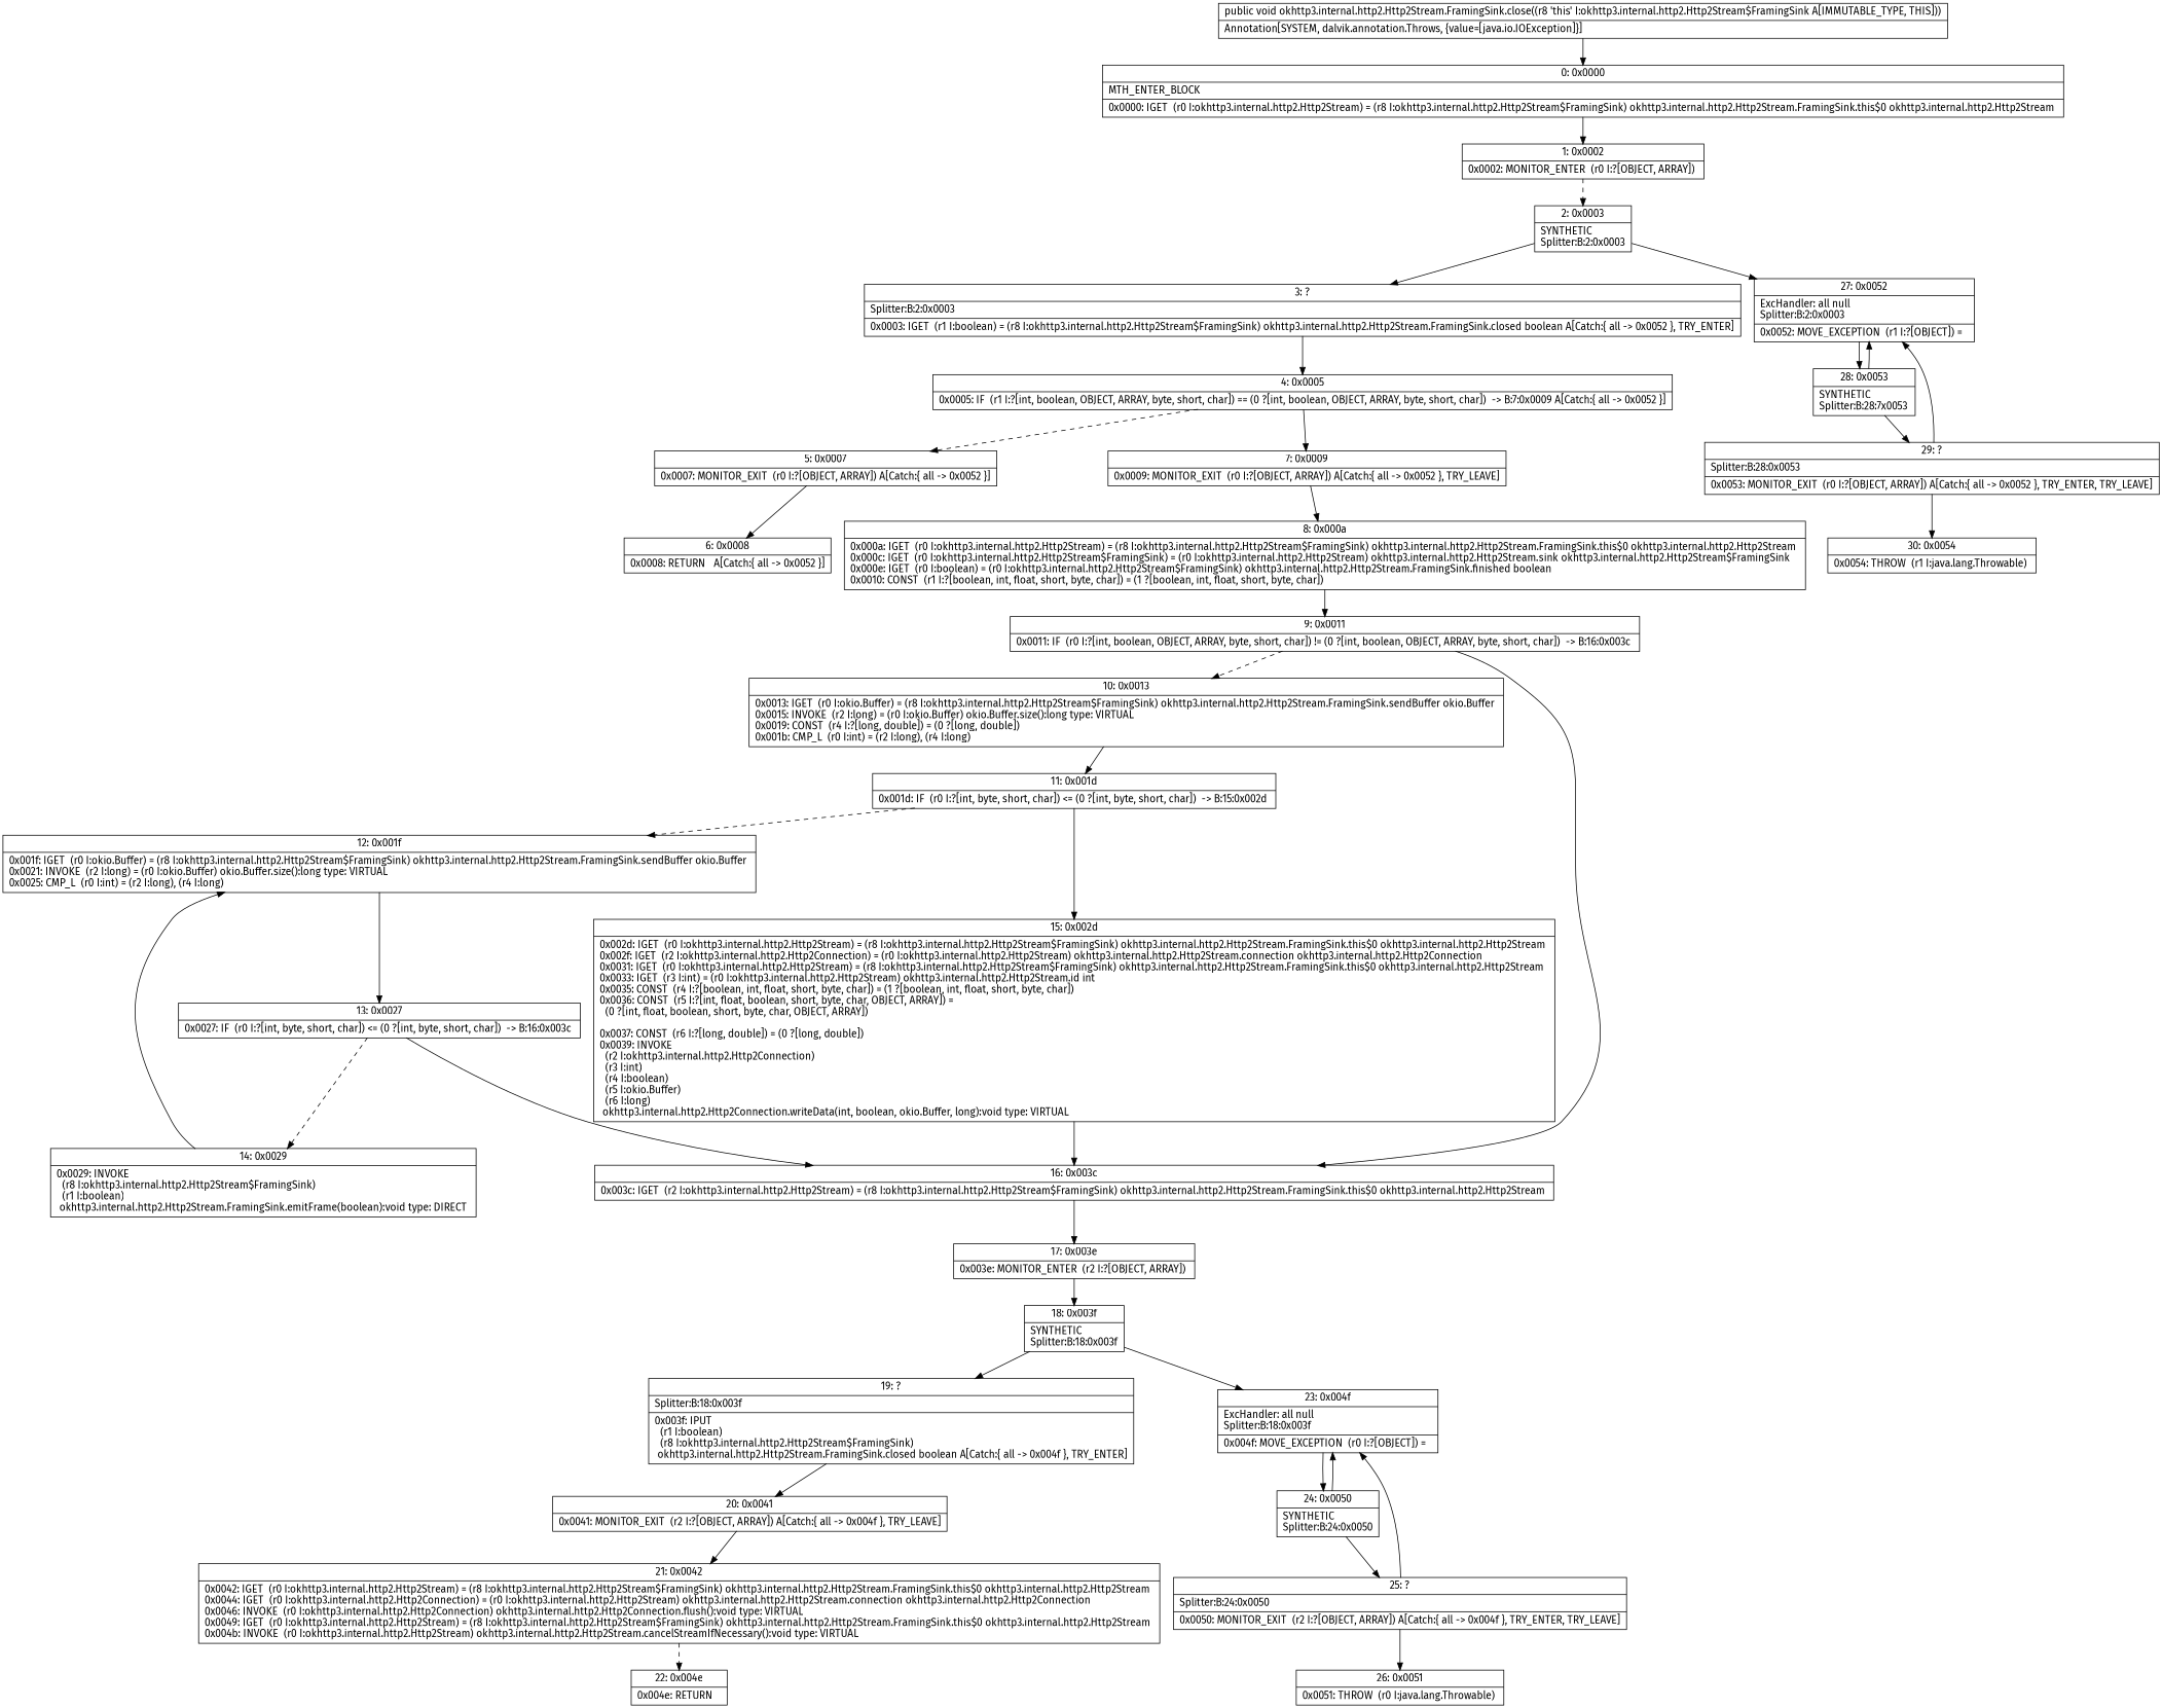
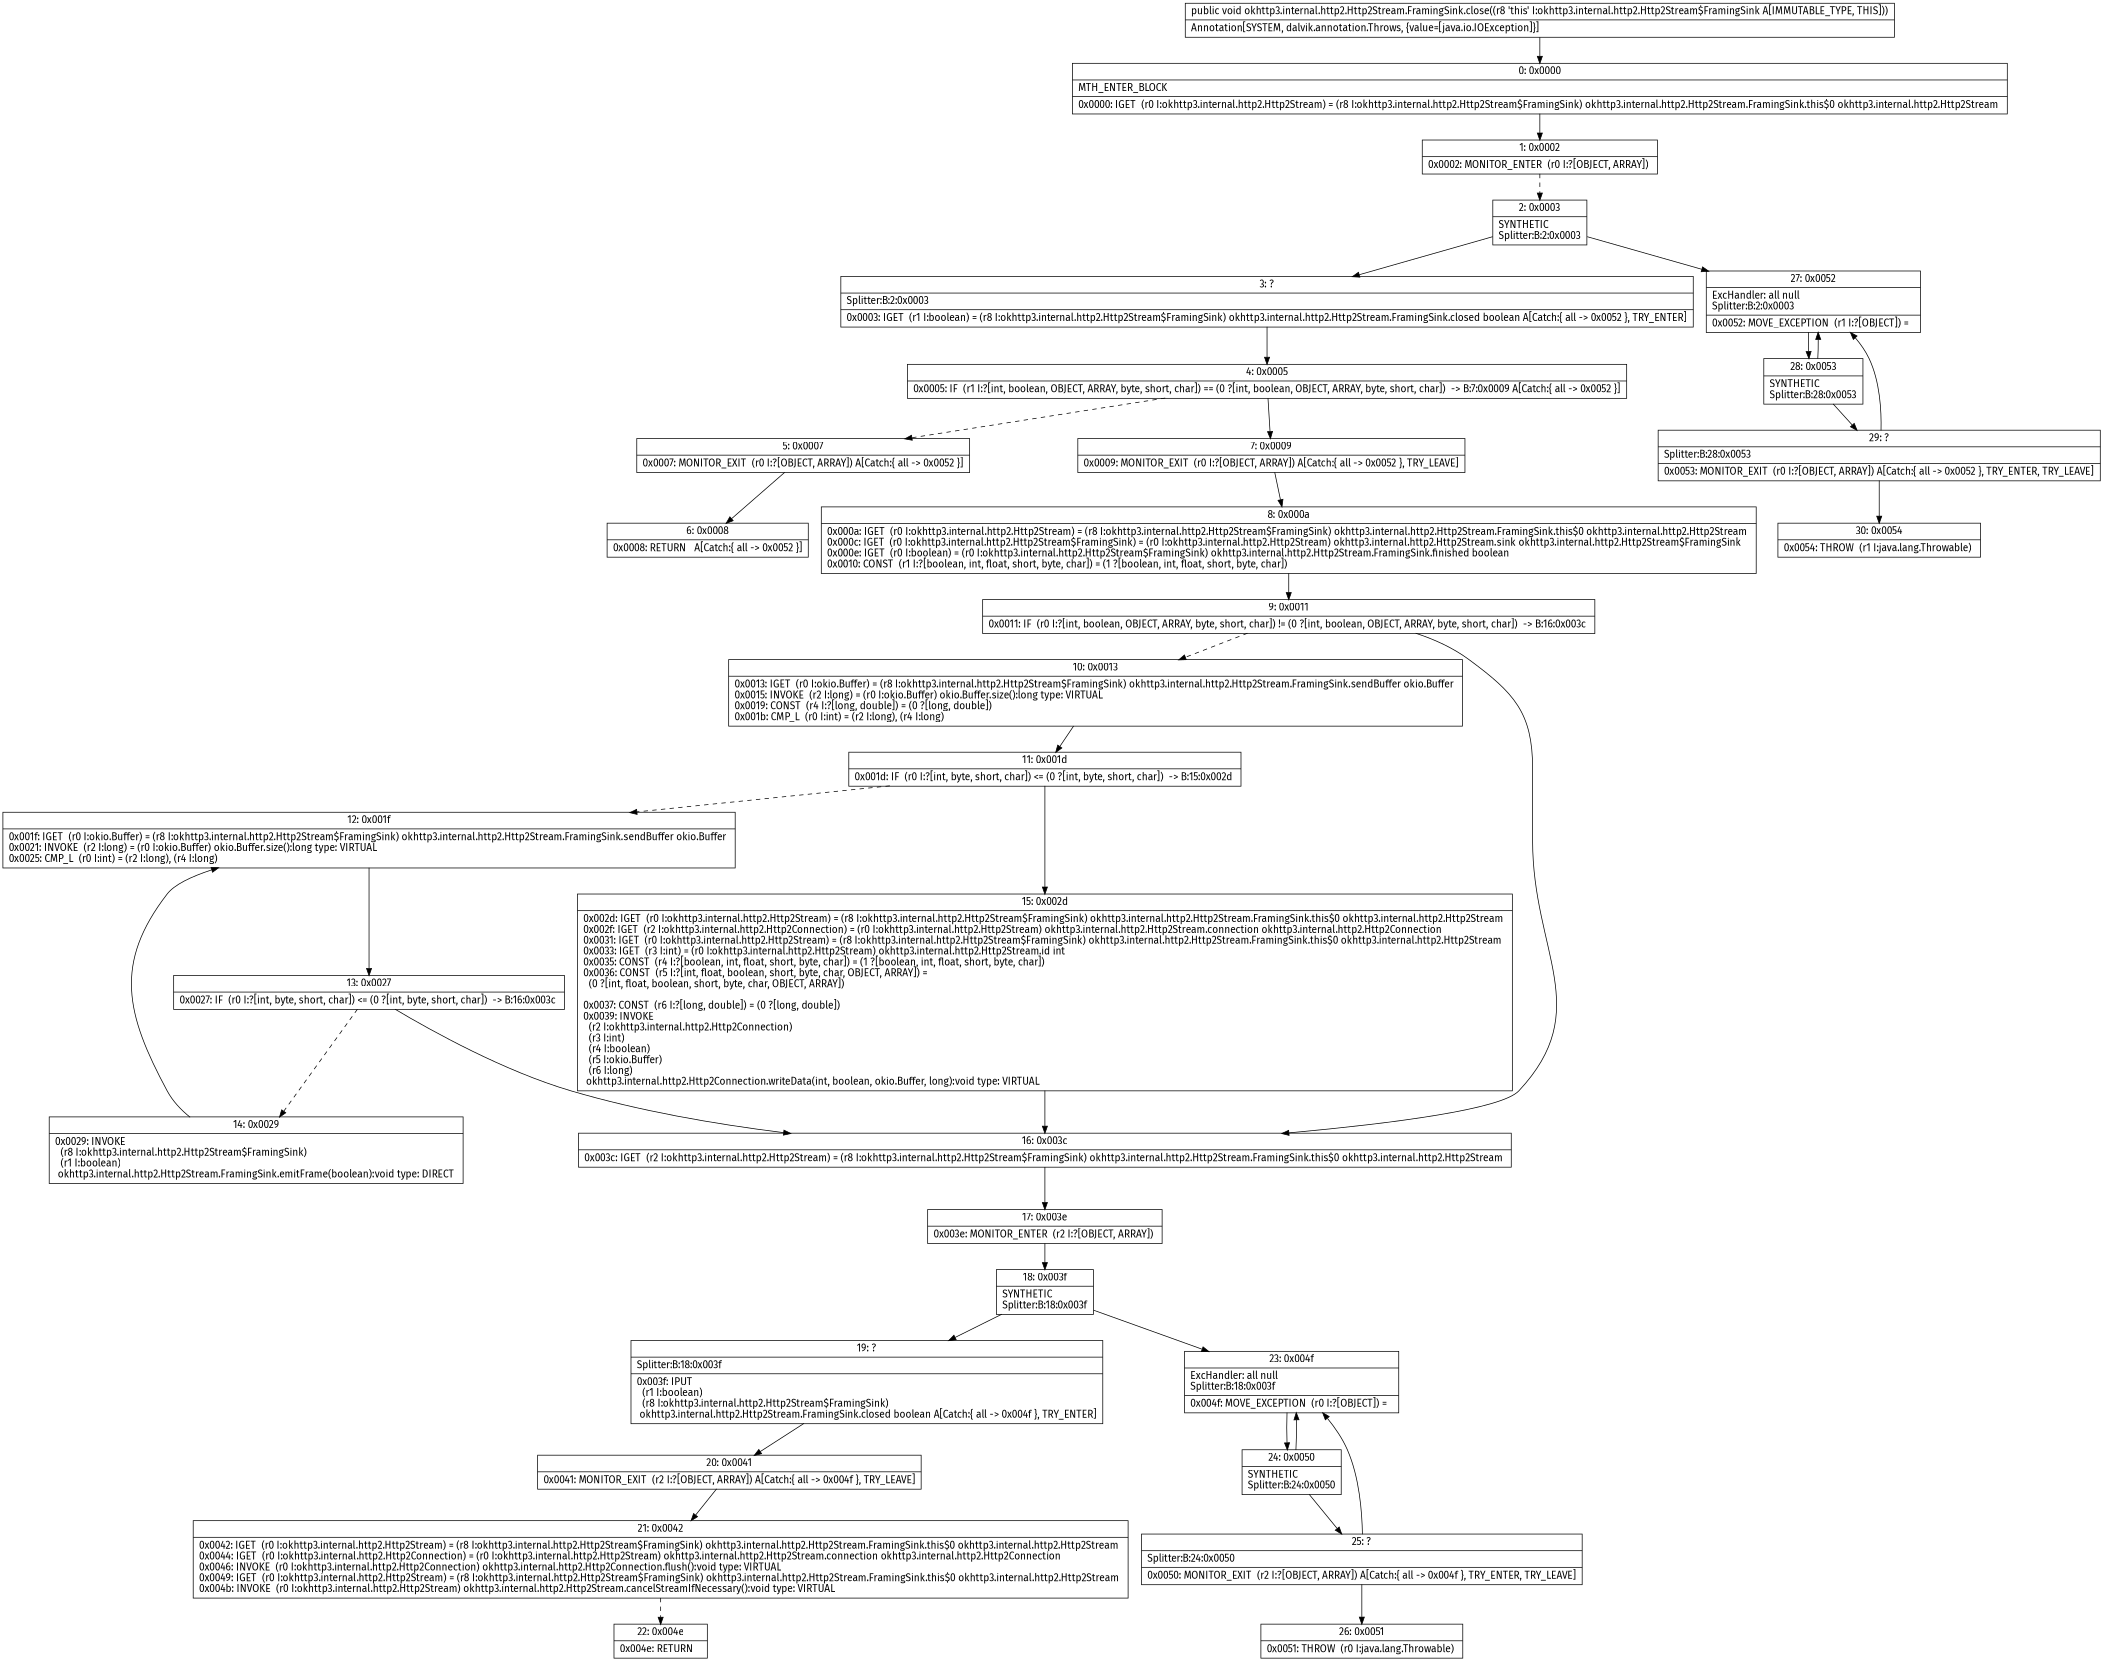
  digraph {
    fontname="Fira Sans"
    node [fontname="Fira Sans" shape=record]
    edge [fontname="Fira Sans"]
    n1 [label="{0\:\ 0x0000|MTH_ENTER_BLOCK\l|0x0000: IGET  (r0 I:okhttp3.internal.http2.Http2Stream) = (r8 I:okhttp3.internal.http2.Http2Stream$FramingSink) okhttp3.internal.http2.Http2Stream.FramingSink.this$0 okhttp3.internal.http2.Http2Stream \l}"]
    n2 [label="{1\:\ 0x0002|0x0002: MONITOR_ENTER  (r0 I:?[OBJECT, ARRAY]) \l}"]
    n3 [label="{2\:\ 0x0003|SYNTHETIC\lSplitter:B:2:0x0003\l}"]
    n4 [label="{3\:\ ?|Splitter:B:2:0x0003\l|0x0003: IGET  (r1 I:boolean) = (r8 I:okhttp3.internal.http2.Http2Stream$FramingSink) okhttp3.internal.http2.Http2Stream.FramingSink.closed boolean A[Catch:\{ all \-\> 0x0052 \}, TRY_ENTER]\l}"]
    n5 [label="{27\:\ 0x0052|ExcHandler: all null\lSplitter:B:2:0x0003\l|0x0052: MOVE_EXCEPTION  (r1 I:?[OBJECT]) =  \l}"]
    n6 [label="{4\:\ 0x0005|0x0005: IF  (r1 I:?[int, boolean, OBJECT, ARRAY, byte, short, char]) == (0 ?[int, boolean, OBJECT, ARRAY, byte, short, char])  \-\> B:7:0x0009 A[Catch:\{ all \-\> 0x0052 \}]\l}"]
-   n7 [label="{28\:\ 0x0053|SYNTHETIC\lSplitter:B:28:7x0053\l}"]
+   n7 [label="{28\:\ 0x0053|SYNTHETIC\lSplitter:B:28:0x0053\l}"]
    n8 [label="{5\:\ 0x0007|0x0007: MONITOR_EXIT  (r0 I:?[OBJECT, ARRAY]) A[Catch:\{ all \-\> 0x0052 \}]\l}"]
    n9 [label="{7\:\ 0x0009|0x0009: MONITOR_EXIT  (r0 I:?[OBJECT, ARRAY]) A[Catch:\{ all \-\> 0x0052 \}, TRY_LEAVE]\l}"]
    n10 [label="{6\:\ 0x0008|0x0008: RETURN   A[Catch:\{ all \-\> 0x0052 \}]\l}"]
    n11 [label="{8\:\ 0x000a|0x000a: IGET  (r0 I:okhttp3.internal.http2.Http2Stream) = (r8 I:okhttp3.internal.http2.Http2Stream$FramingSink) okhttp3.internal.http2.Http2Stream.FramingSink.this$0 okhttp3.internal.http2.Http2Stream \l0x000c: IGET  (r0 I:okhttp3.internal.http2.Http2Stream$FramingSink) = (r0 I:okhttp3.internal.http2.Http2Stream) okhttp3.internal.http2.Http2Stream.sink okhttp3.internal.http2.Http2Stream$FramingSink \l0x000e: IGET  (r0 I:boolean) = (r0 I:okhttp3.internal.http2.Http2Stream$FramingSink) okhttp3.internal.http2.Http2Stream.FramingSink.finished boolean \l0x0010: CONST  (r1 I:?[boolean, int, float, short, byte, char]) = (1 ?[boolean, int, float, short, byte, char]) \l}"]
    n12 [label="{9\:\ 0x0011|0x0011: IF  (r0 I:?[int, boolean, OBJECT, ARRAY, byte, short, char]) != (0 ?[int, boolean, OBJECT, ARRAY, byte, short, char])  \-\> B:16:0x003c \l}"]
    n13 [label="{10\:\ 0x0013|0x0013: IGET  (r0 I:okio.Buffer) = (r8 I:okhttp3.internal.http2.Http2Stream$FramingSink) okhttp3.internal.http2.Http2Stream.FramingSink.sendBuffer okio.Buffer \l0x0015: INVOKE  (r2 I:long) = (r0 I:okio.Buffer) okio.Buffer.size():long type: VIRTUAL \l0x0019: CONST  (r4 I:?[long, double]) = (0 ?[long, double]) \l0x001b: CMP_L  (r0 I:int) = (r2 I:long), (r4 I:long) \l}"]
    n14 [label="{16\:\ 0x003c|0x003c: IGET  (r2 I:okhttp3.internal.http2.Http2Stream) = (r8 I:okhttp3.internal.http2.Http2Stream$FramingSink) okhttp3.internal.http2.Http2Stream.FramingSink.this$0 okhttp3.internal.http2.Http2Stream \l}"]
    n15 [label="{11\:\ 0x001d|0x001d: IF  (r0 I:?[int, byte, short, char]) \<= (0 ?[int, byte, short, char])  \-\> B:15:0x002d \l}"]
    n16 [label="{17\:\ 0x003e|0x003e: MONITOR_ENTER  (r2 I:?[OBJECT, ARRAY]) \l}"]
    n17 [label="{12\:\ 0x001f|0x001f: IGET  (r0 I:okio.Buffer) = (r8 I:okhttp3.internal.http2.Http2Stream$FramingSink) okhttp3.internal.http2.Http2Stream.FramingSink.sendBuffer okio.Buffer \l0x0021: INVOKE  (r2 I:long) = (r0 I:okio.Buffer) okio.Buffer.size():long type: VIRTUAL \l0x0025: CMP_L  (r0 I:int) = (r2 I:long), (r4 I:long) \l}"]
    n18 [label="{15\:\ 0x002d|0x002d: IGET  (r0 I:okhttp3.internal.http2.Http2Stream) = (r8 I:okhttp3.internal.http2.Http2Stream$FramingSink) okhttp3.internal.http2.Http2Stream.FramingSink.this$0 okhttp3.internal.http2.Http2Stream \l0x002f: IGET  (r2 I:okhttp3.internal.http2.Http2Connection) = (r0 I:okhttp3.internal.http2.Http2Stream) okhttp3.internal.http2.Http2Stream.connection okhttp3.internal.http2.Http2Connection \l0x0031: IGET  (r0 I:okhttp3.internal.http2.Http2Stream) = (r8 I:okhttp3.internal.http2.Http2Stream$FramingSink) okhttp3.internal.http2.Http2Stream.FramingSink.this$0 okhttp3.internal.http2.Http2Stream \l0x0033: IGET  (r3 I:int) = (r0 I:okhttp3.internal.http2.Http2Stream) okhttp3.internal.http2.Http2Stream.id int \l0x0035: CONST  (r4 I:?[boolean, int, float, short, byte, char]) = (1 ?[boolean, int, float, short, byte, char]) \l0x0036: CONST  (r5 I:?[int, float, boolean, short, byte, char, OBJECT, ARRAY]) = \l  (0 ?[int, float, boolean, short, byte, char, OBJECT, ARRAY])\l \l0x0037: CONST  (r6 I:?[long, double]) = (0 ?[long, double]) \l0x0039: INVOKE  \l  (r2 I:okhttp3.internal.http2.Http2Connection)\l  (r3 I:int)\l  (r4 I:boolean)\l  (r5 I:okio.Buffer)\l  (r6 I:long)\l okhttp3.internal.http2.Http2Connection.writeData(int, boolean, okio.Buffer, long):void type: VIRTUAL \l}"]
    n19 [label="{13\:\ 0x0027|0x0027: IF  (r0 I:?[int, byte, short, char]) \<= (0 ?[int, byte, short, char])  \-\> B:16:0x003c \l}"]
    n20 [label="{14\:\ 0x0029|0x0029: INVOKE  \l  (r8 I:okhttp3.internal.http2.Http2Stream$FramingSink)\l  (r1 I:boolean)\l okhttp3.internal.http2.Http2Stream.FramingSink.emitFrame(boolean):void type: DIRECT \l}"]
    n21 [label="{18\:\ 0x003f|SYNTHETIC\lSplitter:B:18:0x003f\l}"]
    n22 [label="{19\:\ ?|Splitter:B:18:0x003f\l|0x003f: IPUT  \l  (r1 I:boolean)\l  (r8 I:okhttp3.internal.http2.Http2Stream$FramingSink)\l okhttp3.internal.http2.Http2Stream.FramingSink.closed boolean A[Catch:\{ all \-\> 0x004f \}, TRY_ENTER]\l}"]
    n23 [label="{23\:\ 0x004f|ExcHandler: all null\lSplitter:B:18:0x003f\l|0x004f: MOVE_EXCEPTION  (r0 I:?[OBJECT]) =  \l}"]
    n24 [label="{20\:\ 0x0041|0x0041: MONITOR_EXIT  (r2 I:?[OBJECT, ARRAY]) A[Catch:\{ all \-\> 0x004f \}, TRY_LEAVE]\l}"]
    n25 [label="{24\:\ 0x0050|SYNTHETIC\lSplitter:B:24:0x0050\l}"]
    n26 [label="{21\:\ 0x0042|0x0042: IGET  (r0 I:okhttp3.internal.http2.Http2Stream) = (r8 I:okhttp3.internal.http2.Http2Stream$FramingSink) okhttp3.internal.http2.Http2Stream.FramingSink.this$0 okhttp3.internal.http2.Http2Stream \l0x0044: IGET  (r0 I:okhttp3.internal.http2.Http2Connection) = (r0 I:okhttp3.internal.http2.Http2Stream) okhttp3.internal.http2.Http2Stream.connection okhttp3.internal.http2.Http2Connection \l0x0046: INVOKE  (r0 I:okhttp3.internal.http2.Http2Connection) okhttp3.internal.http2.Http2Connection.flush():void type: VIRTUAL \l0x0049: IGET  (r0 I:okhttp3.internal.http2.Http2Stream) = (r8 I:okhttp3.internal.http2.Http2Stream$FramingSink) okhttp3.internal.http2.Http2Stream.FramingSink.this$0 okhttp3.internal.http2.Http2Stream \l0x004b: INVOKE  (r0 I:okhttp3.internal.http2.Http2Stream) okhttp3.internal.http2.Http2Stream.cancelStreamIfNecessary():void type: VIRTUAL \l}"]
    n27 [label="{22\:\ 0x004e|0x004e: RETURN   \l}"]
    n28 [label="{25\:\ ?|Splitter:B:24:0x0050\l|0x0050: MONITOR_EXIT  (r2 I:?[OBJECT, ARRAY]) A[Catch:\{ all \-\> 0x004f \}, TRY_ENTER, TRY_LEAVE]\l}"]
    n29 [label="{26\:\ 0x0051|0x0051: THROW  (r0 I:java.lang.Throwable) \l}"]
    n30 [label="{29\:\ ?|Splitter:B:28:0x0053\l|0x0053: MONITOR_EXIT  (r0 I:?[OBJECT, ARRAY]) A[Catch:\{ all \-\> 0x0052 \}, TRY_ENTER, TRY_LEAVE]\l}"]
    n31 [label="{30\:\ 0x0054|0x0054: THROW  (r1 I:java.lang.Throwable) \l}"]
    n32 [label="{public void okhttp3.internal.http2.Http2Stream.FramingSink.close((r8 'this' I:okhttp3.internal.http2.Http2Stream$FramingSink A[IMMUTABLE_TYPE, THIS]))  | Annotation[SYSTEM, dalvik.annotation.Throws, \{value=[java.io.IOException]\}]\l}"]
    n1 -> n2
    n2 -> n3 [style=dashed]
    n3 -> n4
    n3 -> n5
    n4 -> n6
    n5 -> n7
    n6 -> n8 [style=dashed]
    n6 -> n9
    n7 -> n5
    n7 -> n30
    n8 -> n10
    n9 -> n11
    n11 -> n12
    n12 -> n13 [style=dashed]
    n12 -> n14
    n13 -> n15
    n14 -> n16
    n15 -> n17 [style=dashed]
    n15 -> n18
    n16 -> n21
    n17 -> n19
    n18 -> n14
    n19 -> n14
    n19 -> n20 [style=dashed]
    n20 -> n17
    n21 -> n22
    n21 -> n23
    n22 -> n24
    n23 -> n25
    n24 -> n26
    n25 -> n23
    n25 -> n28
    n26 -> n27 [style=dashed]
    n28 -> n23
    n28 -> n29
    n30 -> n5
    n30 -> n31
    n32 -> n1
  }
